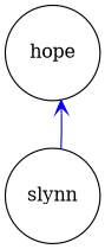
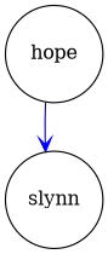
  digraph {
    node [fillcolor=white fixedsize=true shape=circle style=filled]
    hope [height=1 width=1]
    slynn [height=1 width=1]
-   slynn -> hope [arrowhead=vee color=blue penwidth=1]
+   hope -> slynn [arrowhead=vee color=blue penwidth=1]
  }
